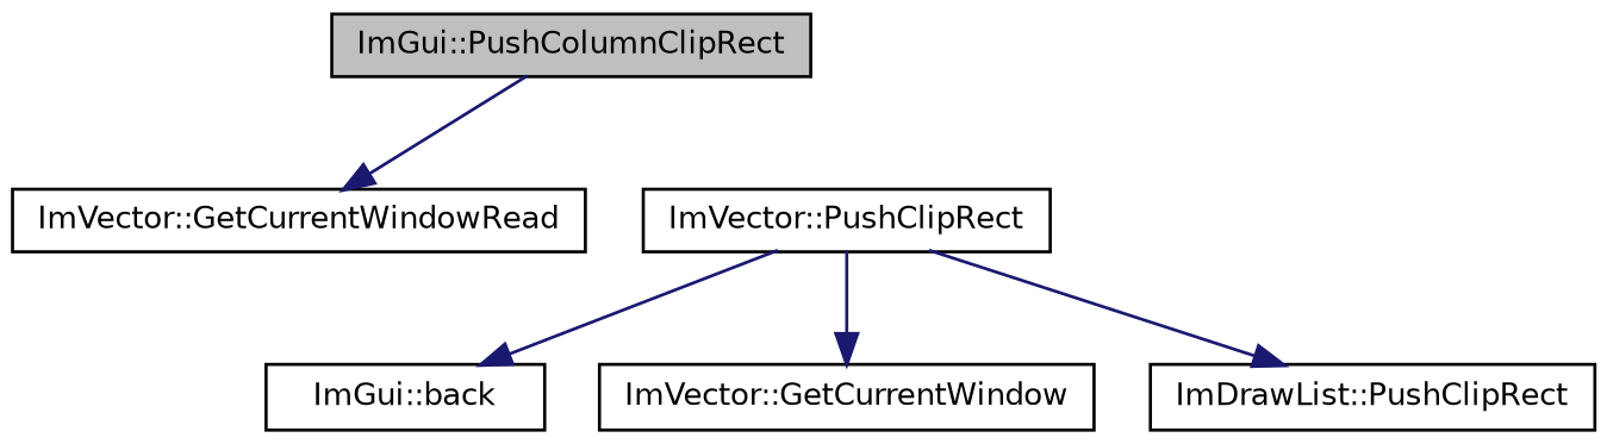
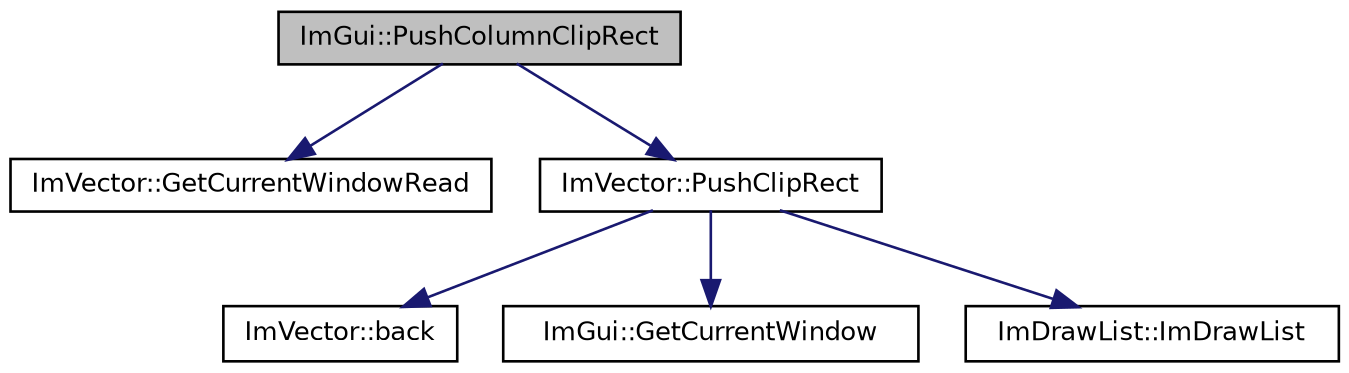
  digraph {
    rankdir=TB
    node [color=black fillcolor=white fontname=Helvetica fontsize=10 shape=record style=filled]
    edge [color=midnightblue fontname=Helvetica fontsize=10 labelfontname=Helvetica labelfontsize=10 style=solid]
    n1 [fillcolor=grey75 fontcolor=black height=0.2 label="ImGui::PushColumnClipRect" width=0.4]
    n2 [height=0.2 label="ImVector::GetCurrentWindowRead" width=0.4]
    n3 [height=0.2 label="ImVector::PushClipRect" width=0.4]
-   n4 [height=0.2 label="ImGui::back" width=0.4]
-   n5 [height=0.2 label="ImVector::GetCurrentWindow" width=0.4]
-   n6 [height=0.2 label="ImDrawList::PushClipRect" width=0.4]
+   n4 [height=0.2 label="ImVector::back" width=0.4]
+   n5 [height=0.2 label="ImGui::GetCurrentWindow" width=0.4]
+   n6 [height=0.2 label="ImDrawList::ImDrawList" width=0.4]
    n1 -> n2
+   n1 -> n3
    n3 -> n4
    n3 -> n5
    n3 -> n6
  }
